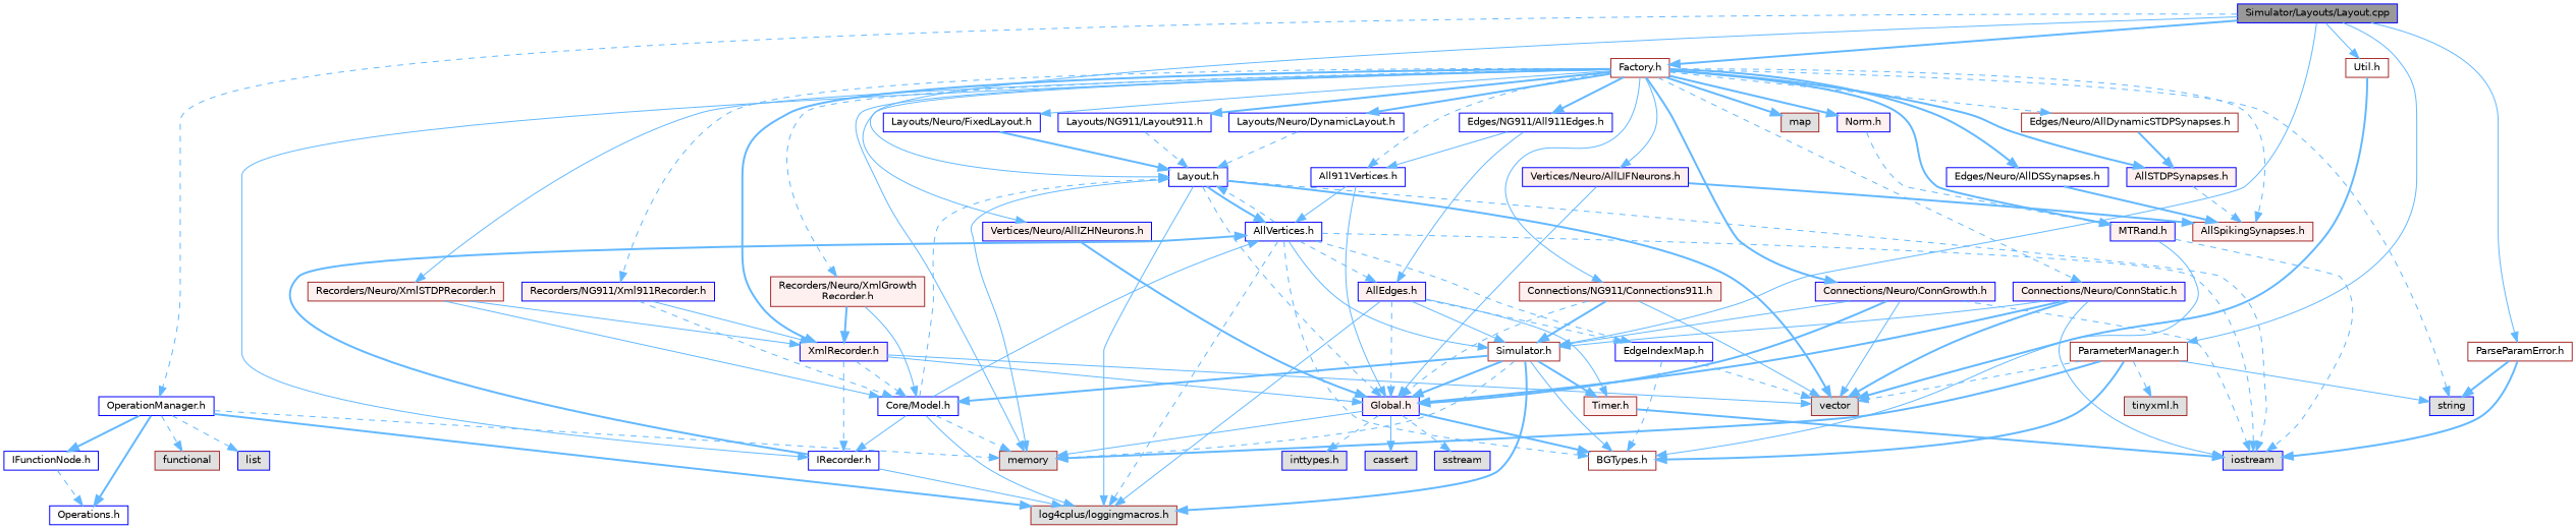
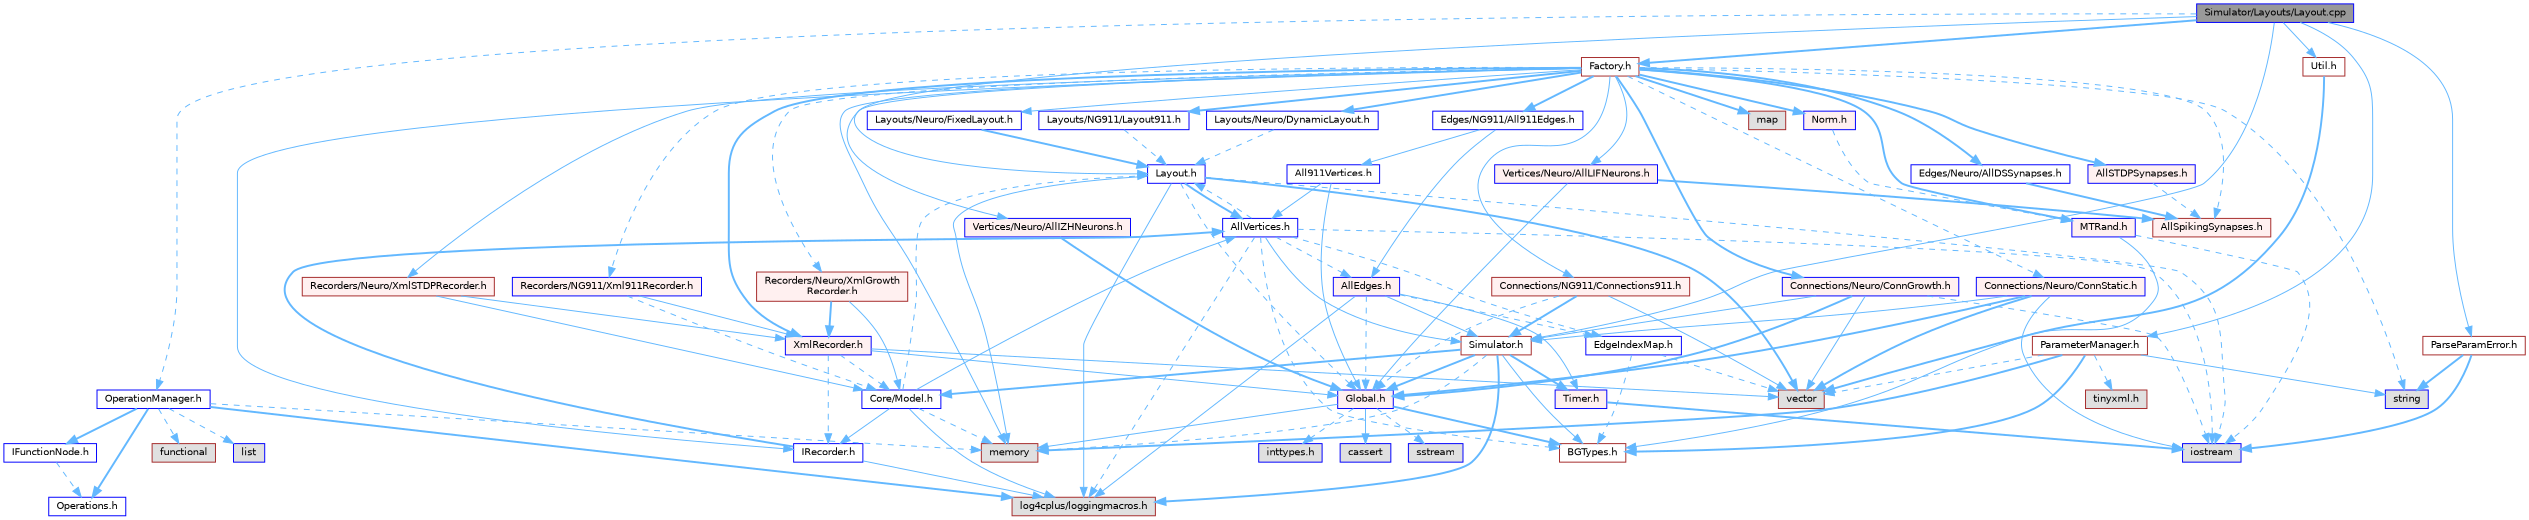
  digraph {
    node [color=blue fillcolor=white fontname=Helvetica fontsize=10 shape=box style=filled]
    edge [color=steelblue1 fontname=Helvetica fontsize=10 labelfontname=Helvetica labelfontsize=10 style=solid]
    n1 [fillcolor=grey60 fontcolor=black height=0.2 label="Simulator/Layouts/Layout.cpp" width=0.4]
    n2 [height=0.2 label="Layout.h" width=0.4]
    n3 [color=brown height=0.2 label="Simulator.h" width=0.4]
    n4 [color=brown height=0.2 label="Factory.h" width=0.4]
    n5 [height=0.2 label="OperationManager.h" width=0.4]
    n6 [color=brown height=0.2 label="ParameterManager.h" width=0.4]
    n7 [color=brown height=0.2 label="ParseParamError.h" width=0.4]
    n8 [color=brown height=0.2 label="Util.h" width=0.4]
    n9 [height=0.2 label="AllVertices.h" width=0.4]
    n10 [color=brown fillcolor="#E0E0E0" height=0.2 label=vector width=0.4]
    n11 [fillcolor="#FFF0F0" height=0.2 label="Global.h" width=0.4]
    n12 [color=brown fillcolor="#E0E0E0" height=0.2 label=memory width=0.4]
    n13 [color=brown fillcolor="#E0E0E0" height=0.2 label="log4cplus/loggingmacros.h" width=0.4]
    n14 [fillcolor="#E0E0E0" height=0.2 label=iostream width=0.4]
    n15 [color=brown height=0.2 label="BGTypes.h" width=0.4]
    n16 [height=0.2 label="Core/Model.h" width=0.4]
-   n17 [color=brown fillcolor="#FFF0F0" height=0.2 label="Timer.h" width=0.4]
+   n17 [fillcolor="#FFF0F0" height=0.2 label="Timer.h" width=0.4]
    n18 [height=0.2 label="IRecorder.h" width=0.4]
    n19 [color=brown fillcolor="#E0E0E0" height=0.2 label=map width=0.4]
    n20 [fillcolor="#E0E0E0" height=0.2 label=string width=0.4]
    n21 [color=brown fillcolor="#FFF0F0" height=0.2 label="Connections/NG911/Connections911.h" width=0.4]
    n22 [fillcolor="#FFF0F0" height=0.2 label="Connections/Neuro/ConnGrowth.h" width=0.4]
    n23 [fillcolor="#FFF0F0" height=0.2 label="Connections/Neuro/ConnStatic.h" width=0.4]
    n24 [height=0.2 label="Edges/NG911/All911Edges.h" width=0.4]
    n25 [height=0.2 label="All911Vertices.h" width=0.4]
    n26 [height=0.2 label="Edges/Neuro/AllDSSynapses.h" width=0.4]
    n27 [color=brown fillcolor="#FFF0F0" height=0.2 label="AllSpikingSynapses.h" width=0.4]
-   n28 [color=brown height=0.2 label="Edges/Neuro/AllDynamicSTDPSynapses.h" width=0.4]
    n29 [fillcolor="#FFF0F0" height=0.2 label="AllSTDPSynapses.h" width=0.4]
    n30 [height=0.2 label="Layouts/NG911/Layout911.h" width=0.4]
    n31 [height=0.2 label="Layouts/Neuro/DynamicLayout.h" width=0.4]
    n32 [height=0.2 label="Layouts/Neuro/FixedLayout.h" width=0.4]
    n33 [fillcolor="#FFF0F0" height=0.2 label="Vertices/Neuro/AllIZHNeurons.h" width=0.4]
    n34 [fillcolor="#FFF0F0" height=0.2 label="Vertices/Neuro/AllLIFNeurons.h" width=0.4]
    n35 [fillcolor="#FFF0F0" height=0.2 label="Recorders/NG911/Xml911Recorder.h" width=0.4]
    n36 [fillcolor="#FFF0F0" height=0.2 label="XmlRecorder.h" width=0.4]
    n37 [color=brown fillcolor="#FFF0F0" height=0.2 label="Recorders/Neuro/XmlGrowth\lRecorder.h" width=0.4]
    n38 [color=brown fillcolor="#FFF0F0" height=0.2 label="Recorders/Neuro/XmlSTDPRecorder.h" width=0.4]
    n39 [fillcolor="#FFF0F0" height=0.2 label="MTRand.h" width=0.4]
    n40 [fillcolor="#FFF0F0" height=0.2 label="Norm.h" width=0.4]
    n41 [height=0.2 label="IFunctionNode.h" width=0.4]
    n42 [height=0.2 label="Operations.h" width=0.4]
    n43 [color=brown fillcolor="#E0E0E0" height=0.2 label=functional width=0.4]
    n44 [fillcolor="#E0E0E0" height=0.2 label=list width=0.4]
    n45 [color=brown fillcolor="#E0E0E0" height=0.2 label="tinyxml.h" width=0.4]
    n46 [fillcolor="#FFF0F0" height=0.2 label="AllEdges.h" width=0.4]
    n47 [height=0.2 label="EdgeIndexMap.h" width=0.4]
    n48 [fillcolor="#E0E0E0" height=0.2 label=cassert width=0.4]
    n49 [fillcolor="#E0E0E0" height=0.2 label=sstream width=0.4]
    n50 [fillcolor="#E0E0E0" height=0.2 label="inttypes.h" width=0.4]
    n1 -> n2
    n1 -> n3
    n1 -> n4 [style=bold]
    n1 -> n5 [style=dashed]
    n1 -> n6
    n1 -> n7
    n1 -> n8
    n2 -> n9 [style=bold]
    n2 -> n10 [style=bold]
    n2 -> n11 [style=dashed]
    n2 -> n12
    n2 -> n13
    n2 -> n14 [style=dashed]
    n3 -> n11 [style=bold]
    n3 -> n12 [style=dashed]
    n3 -> n13 [style=bold]
    n3 -> n15
    n3 -> n16 [style=bold]
    n3 -> n17 [style=bold]
    n4 -> n12
    n4 -> n18
    n4 -> n19 [style=bold]
    n4 -> n20 [style=dashed]
    n4 -> n21
    n4 -> n22 [style=bold]
    n4 -> n23 [style=dashed]
    n4 -> n24 [style=bold]
-   n4 -> n25 [style=dashed]
    n4 -> n26 [style=bold]
    n4 -> n27 [style=dashed]
-   n4 -> n28 [style=dashed]
    n4 -> n29 [style=bold]
    n4 -> n30 [style=bold]
    n4 -> n31 [style=bold]
    n4 -> n32
    n4 -> n33
    n4 -> n34
    n4 -> n35 [style=dashed]
    n4 -> n36 [style=bold]
    n4 -> n37 [style=dashed]
    n4 -> n38
    n4 -> n39 [style=bold]
    n4 -> n40 [style=bold]
    n5 -> n12 [style=dashed]
    n5 -> n13 [style=bold]
    n5 -> n41 [style=bold]
    n5 -> n42 [style=bold]
    n5 -> n43 [style=dashed]
    n5 -> n44 [style=dashed]
    n6 -> n10 [style=dashed]
    n6 -> n12 [style=bold]
    n6 -> n15 [style=bold]
    n6 -> n20
    n6 -> n45 [style=dashed]
    n7 -> n14 [style=bold]
    n7 -> n20 [style=bold]
    n8 -> n10 [style=bold]
    n9 -> n2 [style=dashed]
    n9 -> n3
    n9 -> n13 [style=dashed]
    n9 -> n14 [style=dashed]
    n9 -> n15 [style=dashed]
    n9 -> n46 [style=dashed]
    n9 -> n47 [style=dashed]
    n11 -> n12
    n11 -> n15 [style=bold]
    n11 -> n48
    n11 -> n49 [style=dashed]
    n11 -> n50 [style=dashed]
    n16 -> n2 [style=dashed]
    n16 -> n9
    n16 -> n12 [style=dashed]
    n16 -> n13
    n16 -> n18
    n17 -> n14 [style=bold]
    n18 -> n9 [style=bold]
    n18 -> n13
    n21 -> n3 [style=bold]
    n21 -> n10
    n21 -> n11 [style=dashed]
    n22 -> n3
    n22 -> n10
    n22 -> n11 [style=bold]
    n22 -> n14 [style=dashed]
    n23 -> n3
    n23 -> n10 [style=bold]
    n23 -> n11 [style=bold]
    n23 -> n14
    n24 -> n25
    n24 -> n46
    n25 -> n9
    n25 -> n11
    n26 -> n27 [style=bold]
-   n28 -> n29 [style=bold]
    n29 -> n27 [style=dashed]
    n30 -> n2 [style=dashed]
    n31 -> n2 [style=dashed]
    n32 -> n2 [style=bold]
    n33 -> n11 [style=bold]
    n34 -> n11
    n34 -> n27 [style=bold]
    n35 -> n16 [style=dashed]
    n35 -> n36
    n36 -> n10
    n36 -> n11
    n36 -> n16 [style=dashed]
    n36 -> n18 [style=dashed]
    n37 -> n16
    n37 -> n36 [style=bold]
    n38 -> n16
    n38 -> n36
    n39 -> n14 [style=dashed]
    n39 -> n15
    n40 -> n39 [style=dashed]
    n41 -> n42 [style=dashed]
    n46 -> n3
    n46 -> n11 [style=dashed]
    n46 -> n13
    n46 -> n17
    n46 -> n47 [style=dashed]
    n47 -> n10 [style=dashed]
    n47 -> n15 [style=dashed]
  }
